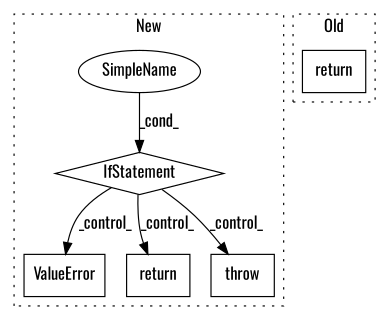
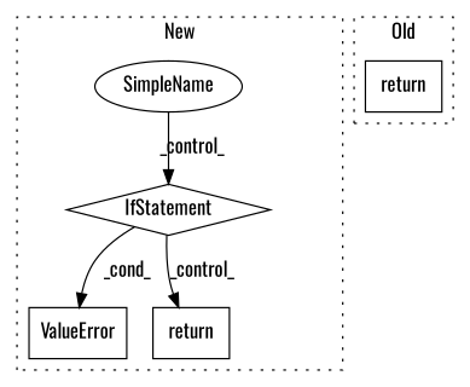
  digraph {
    fontname=Oswald
    node [a=41 fontname=Oswald l=7 shape=box]
    edge [fontname=Oswald]
    n1 [a=32 l="11,1" label=ValueError s="6809,6873"]
    n2 [a=42 label=SimpleName shape=ellipse l=""]
    n3 [label=return s=6462]
    n4 [a=25 l="4,2" label=IfStatement s="6415,6450" shape=diamond]
-   n5 [a=53 l=6 label=throw s=6803]
    n6 [label=return s=8865]
    subgraph cluster_1 {
      label=New
      style=dotted
      n1
      n2
      n3
      n4
-     n5
    }
    subgraph cluster_2 {
      label=Old
      style=dotted
      n6
    }
-   n2 -> n4 [label=_cond_]
-   n4 -> n1 [label=_control_]
+   n2 -> n4 [label=_control_]
+   n4 -> n1 [label=_cond_]
    n4 -> n3 [label=_control_]
-   n4 -> n5 [label=_control_]
  }
